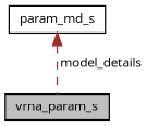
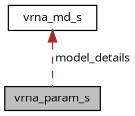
  digraph {
    fontname="Open Sans"
    node [color=black fontname="Open Sans" fontsize=10 shape=record]
    n1 [fillcolor=grey75 fontcolor=black height=0.2 label=vrna_param_s style=filled width=0.4]
-   n2 [height=0.2 label=param_md_s width=0.4]
+   n2 [height=0.2 label=vrna_md_s width=0.4]
    n2 -> n1 [color=brown dir=back fontname="Open Sans" fontsize=10 label=" model_details" labelfontname=Helvetica labelfontsize=10 style=dashed]
  }
